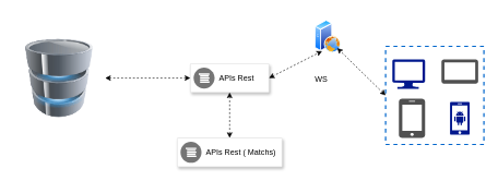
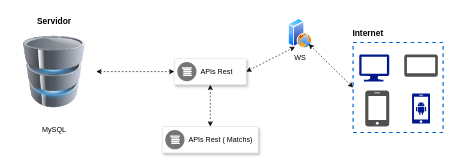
  <mxCell id="0" />
  <mxCell id="1" parent="0" />
  <mxCell id="2" value="" style="whiteSpace=wrap;html=1;aspect=fixed;dashed=1;strokeWidth=2;glass=0;shadow=0;rounded=0;gradientDirection=south;fillColor=none;strokeColor=#0066CC;" vertex="1" parent="1"><mxGeometry x="588" y="70" width="150" height="150" as="geometry" /></mxCell>
  <mxCell id="3" value="" style="image;html=1;image=img/lib/clip_art/computers/Database_128x128.png" vertex="1" parent="1"><mxGeometry x="20" y="58.5" width="140" height="120" as="geometry" /></mxCell>
  <mxCell id="4" value="" style="strokeColor=#dddddd;shadow=1;strokeWidth=1;rounded=1;absoluteArcSize=1;arcSize=2;" vertex="1" parent="1"><mxGeometry x="290" y="96.5" width="120" height="44" as="geometry" /></mxCell>
  <mxCell id="5" value="APIs Rest" style="sketch=0;dashed=0;connectable=0;html=1;fillColor=#757575;strokeColor=none;shape=mxgraph.gcp2.logs_api;part=1;labelPosition=right;verticalLabelPosition=middle;align=left;verticalAlign=middle;spacingLeft=5;fontSize=12;" vertex="1" parent="4"><mxGeometry y="0.5" width="32" height="32" relative="1" as="geometry"><mxPoint x="5" y="-16" as="offset" /></mxGeometry></mxCell>
  <mxCell id="6" value="" style="strokeColor=#dddddd;shadow=1;strokeWidth=1;rounded=1;absoluteArcSize=1;arcSize=2;" vertex="1" parent="1"><mxGeometry x="270" y="210" width="160" height="44" as="geometry" /></mxCell>
  <mxCell id="7" value="APIs Rest ( Matchs)&lt;br&gt;" style="sketch=0;dashed=0;connectable=0;html=1;fillColor=#757575;strokeColor=none;shape=mxgraph.gcp2.logs_api;part=1;labelPosition=right;verticalLabelPosition=middle;align=left;verticalAlign=middle;spacingLeft=5;fontSize=12;" vertex="1" parent="6"><mxGeometry y="0.5" width="32" height="32" relative="1" as="geometry"><mxPoint x="5" y="-16" as="offset" /></mxGeometry></mxCell>
  <mxCell id="8" value="" style="sketch=0;aspect=fixed;pointerEvents=1;shadow=0;dashed=0;html=1;strokeColor=none;labelPosition=center;verticalLabelPosition=bottom;verticalAlign=top;align=center;fillColor=#00188D;shape=mxgraph.azure.computer" vertex="1" parent="1"><mxGeometry x="598.25" y="90" width="50" height="45" as="geometry" /></mxCell>
  <mxCell id="9" value="" style="sketch=0;pointerEvents=1;shadow=0;dashed=0;html=1;strokeColor=none;fillColor=#505050;labelPosition=center;verticalLabelPosition=bottom;verticalAlign=top;outlineConnect=0;align=center;shape=mxgraph.office.devices.tablet_android;" vertex="1" parent="1"><mxGeometry x="673.25" y="90" width="56" height="37" as="geometry" /></mxCell>
  <mxCell id="10" value="" style="endArrow=classic;startArrow=classic;html=1;rounded=0;dashed=1;" edge="1" parent="1" source="3" target="4"><mxGeometry width="50" height="50" relative="1" as="geometry"><mxPoint x="160" y="160" as="sourcePoint" /><mxPoint x="210" y="110" as="targetPoint" /></mxGeometry></mxCell>
  <mxCell id="11" value="" style="endArrow=classic;startArrow=classic;html=1;rounded=0;exitX=0.5;exitY=0;exitDx=0;exitDy=0;entryX=0.5;entryY=1;entryDx=0;entryDy=0;dashed=1;" edge="1" parent="1" source="6" target="4"><mxGeometry width="50" height="50" relative="1" as="geometry"><mxPoint x="340" y="210" as="sourcePoint" /><mxPoint x="390" y="160" as="targetPoint" /></mxGeometry></mxCell>
  <mxCell id="12" value="" style="aspect=fixed;perimeter=ellipsePerimeter;html=1;align=center;shadow=0;dashed=0;spacingTop=3;image;image=img/lib/active_directory/web_server.svg;" vertex="1" parent="1"><mxGeometry x="480" y="30" width="40" height="50" as="geometry" /></mxCell>
  <mxCell id="13" value="" style="endArrow=classic;startArrow=classic;html=1;rounded=0;exitX=1;exitY=0.5;exitDx=0;exitDy=0;entryX=0.25;entryY=1;entryDx=0;entryDy=0;dashed=1;" edge="1" parent="1" source="4" target="12"><mxGeometry width="50" height="50" relative="1" as="geometry"><mxPoint x="450" y="140" as="sourcePoint" /><mxPoint x="500" y="90" as="targetPoint" /></mxGeometry></mxCell>
  <mxCell id="14" value="" style="endArrow=classic;startArrow=classic;html=1;rounded=0;entryX=1;entryY=1;entryDx=0;entryDy=0;exitX=0;exitY=0.5;exitDx=0;exitDy=0;dashed=1;" edge="1" parent="1" source="2" target="12"><mxGeometry width="50" height="50" relative="1" as="geometry"><mxPoint x="520" y="200" as="sourcePoint" /><mxPoint x="570" y="150" as="targetPoint" /></mxGeometry></mxCell>
- <mxCell id="16" value="WS&lt;br&gt;" style="text;html=1;strokeColor=none;fillColor=none;align=center;verticalAlign=middle;whiteSpace=wrap;rounded=0;" vertex="1" parent="1"><mxGeometry x="460" y="105" width="60" height="30" as="geometry" /></mxCell>
+ <mxCell id="15" value="MySQL&lt;br&gt;" style="text;html=1;strokeColor=none;fillColor=none;align=center;verticalAlign=middle;whiteSpace=wrap;rounded=0;" vertex="1" parent="1"><mxGeometry x="60" y="200" width="60" height="30" as="geometry" /></mxCell>
+ <mxCell id="16" value="WS&lt;br&gt;" style="text;html=1;strokeColor=none;fillColor=none;align=center;verticalAlign=middle;whiteSpace=wrap;rounded=0;" vertex="1" parent="1"><mxGeometry x="470" y="80" width="60" height="30" as="geometry" /></mxCell>
  <mxCell id="17" value="" style="sketch=0;pointerEvents=1;shadow=0;dashed=0;html=1;strokeColor=none;fillColor=#505050;labelPosition=center;verticalLabelPosition=bottom;verticalAlign=top;outlineConnect=0;align=center;shape=mxgraph.office.devices.cell_phone_iphone_standalone;" vertex="1" parent="1"><mxGeometry x="608.25" y="150" width="40" height="60" as="geometry" /></mxCell>
  <mxCell id="18" value="" style="sketch=0;aspect=fixed;pointerEvents=1;shadow=0;dashed=0;html=1;strokeColor=none;labelPosition=center;verticalLabelPosition=bottom;verticalAlign=top;align=center;fillColor=#00188D;shape=mxgraph.mscae.enterprise.android_phone" vertex="1" parent="1"><mxGeometry x="686.25" y="155" width="30" height="50" as="geometry" /></mxCell>
  <mxCell id="19" value="" style="shape=image;html=1;verticalAlign=top;verticalLabelPosition=bottom;labelBackgroundColor=#ffffff;imageAspect=0;aspect=fixed;image=https://cdn4.iconfinder.com/data/icons/ionicons/512/icon-social-apple-128.png" vertex="1" parent="1"><mxGeometry x="613.25" y="165" width="30" height="30" as="geometry" /></mxCell>
+ <mxCell id="20" value="&lt;b&gt;&lt;font style=&quot;font-size: 14px;&quot;&gt;Internet&lt;/font&gt;&lt;/b&gt;" style="text;html=1;strokeColor=none;fillColor=none;align=center;verticalAlign=middle;whiteSpace=wrap;rounded=0;" vertex="1" parent="1"><mxGeometry x="583.25" y="40" width="60" height="30" as="geometry" /></mxCell>
+ <mxCell id="21" value="&lt;b&gt;&lt;font style=&quot;font-size: 14px;&quot;&gt;Servidor&lt;/font&gt;&lt;/b&gt;" style="text;html=1;strokeColor=none;fillColor=none;align=center;verticalAlign=middle;whiteSpace=wrap;rounded=0;fontSize=14;" vertex="1" parent="1"><mxGeometry x="60" y="20" width="60" height="30" as="geometry" /></mxCell>
